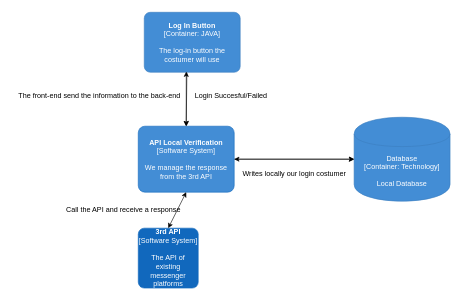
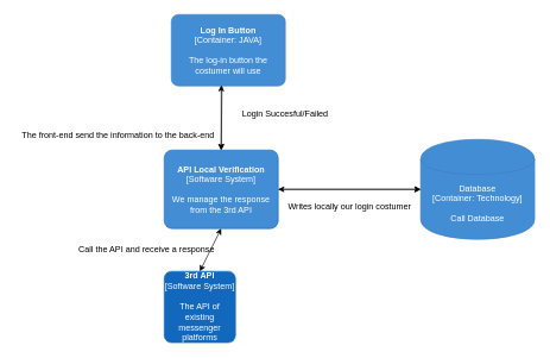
  <mxCell id="0" />
  <mxCell id="1" parent="0" />
  <mxCell id="2" value="&lt;b&gt;Log In Button &lt;/b&gt;&lt;div&gt;[Container: JAVA]&lt;/div&gt;&lt;br&gt;&lt;div&gt;The log-in button the costumer will use&lt;/div&gt;" style="rounded=1;whiteSpace=wrap;html=1;labelBackgroundColor=none;fillColor=#438DD5;fontColor=#ffffff;align=center;arcSize=10;strokeColor=#3C7FC0;metaEdit=1;metaData={&quot;c4Type&quot;:{&quot;editable&quot;:false}};points=[[0.25,0,0],[0.5,0,0],[0.75,0,0],[1,0.25,0],[1,0.5,0],[1,0.75,0],[0.75,1,0],[0.5,1,0],[0.25,1,0],[0,0.75,0],[0,0.5,0],[0,0.25,0]];" parent="1" vertex="1"><mxGeometry x="240" y="20" width="160" height="100" as="geometry" /></mxCell>
  <mxCell id="3" value="" style="endArrow=classic;html=1;exitX=0.444;exitY=1.01;exitDx=0;exitDy=0;exitPerimeter=0;entryX=0.5;entryY=0;entryDx=0;entryDy=0;entryPerimeter=0;" parent="1" source="2" target="8" edge="1"><mxGeometry width="50" height="50" relative="1" as="geometry"><mxPoint x="350" y="310" as="sourcePoint" /><mxPoint x="313.04" y="177.93" as="targetPoint" /></mxGeometry></mxCell>
- <mxCell id="4" value="The front-end send the information to the back-end" style="text;html=1;align=center;verticalAlign=middle;resizable=0;points=[];autosize=1;" parent="1" vertex="1"><mxGeometry x="20" y="150" width="290" height="20" as="geometry" /></mxCell>
- <mxCell id="5" value="Database&lt;div&gt;[Container:&amp;nbsp;Technology]&lt;/div&gt;&lt;br&gt;&lt;div&gt;Local Database&lt;/div&gt;" style="shape=cylinder;whiteSpace=wrap;html=1;boundedLbl=1;rounded=0;labelBackgroundColor=none;fillColor=#438DD5;fontSize=12;fontColor=#ffffff;align=center;strokeColor=#3C7FC0;metaEdit=1;points=[[0.5,0,0],[1,0.25,0],[1,0.5,0],[1,0.75,0],[0.5,1,0],[0,0.75,0],[0,0.5,0],[0,0.25,0]];metaData={&quot;c4Type&quot;:{&quot;editable&quot;:false}};" parent="1" vertex="1"><mxGeometry x="590" y="195" width="160" height="140" as="geometry" /></mxCell>
+ <mxCell id="4" value="The front-end send the information to the back-end" style="text;html=1;align=center;verticalAlign=middle;resizable=0;points=[];autosize=1;" parent="1" vertex="1"><mxGeometry x="20" y="180" width="290" height="20" as="geometry" /></mxCell>
+ <mxCell id="5" value="Database&lt;div&gt;[Container:&amp;nbsp;Technology]&lt;/div&gt;&lt;br&gt;&lt;div&gt;Call Database&lt;/div&gt;" style="shape=cylinder;whiteSpace=wrap;html=1;boundedLbl=1;rounded=0;labelBackgroundColor=none;fillColor=#438DD5;fontSize=12;fontColor=#ffffff;align=center;strokeColor=#3C7FC0;metaEdit=1;points=[[0.5,0,0],[1,0.25,0],[1,0.5,0],[1,0.75,0],[0.5,1,0],[0,0.75,0],[0,0.5,0],[0,0.25,0]];metaData={&quot;c4Type&quot;:{&quot;editable&quot;:false}};" parent="1" vertex="1"><mxGeometry x="590" y="195" width="160" height="140" as="geometry" /></mxCell>
  <mxCell id="6" value="&lt;b&gt;3rd API&lt;/b&gt;&lt;div&gt;[Software System]&lt;/div&gt;&lt;br&gt;&lt;div&gt;The API of existing messenger platforms&lt;/div&gt;" style="rounded=1;whiteSpace=wrap;html=1;labelBackgroundColor=none;fillColor=#1168BD;fontColor=#ffffff;align=center;arcSize=10;strokeColor=#1168BD;metaEdit=1;metaData={&quot;c4Type&quot;:{&quot;editable&quot;:false}};points=[[0.25,0,0],[0.5,0,0],[0.75,0,0],[1,0.25,0],[1,0.5,0],[1,0.75,0],[0.75,1,0],[0.5,1,0],[0.25,1,0],[0,0.75,0],[0,0.5,0],[0,0.25,0]];" parent="1" vertex="1"><mxGeometry x="230" y="380" width="100" height="100" as="geometry" /></mxCell>
  <mxCell id="7" value="" style="endArrow=classic;html=1;exitX=1;exitY=0.5;exitDx=0;exitDy=0;entryX=0;entryY=0.5;entryDx=0;entryDy=0;entryPerimeter=0;exitPerimeter=0;" parent="1" source="8" target="5" edge="1"><mxGeometry width="50" height="50" relative="1" as="geometry"><mxPoint x="500" y="295" as="sourcePoint" /><mxPoint x="400" y="260" as="targetPoint" /></mxGeometry></mxCell>
  <mxCell id="8" value="&lt;b&gt;API Local Verification&lt;/b&gt;&lt;div&gt;[Software System]&lt;/div&gt;&lt;br&gt;&lt;div&gt;We manage the response from the 3rd API&lt;/div&gt;" style="rounded=1;whiteSpace=wrap;html=1;labelBackgroundColor=none;fillColor=#438dd5;fontColor=#ffffff;align=center;arcSize=10;strokeColor=#1168BD;metaEdit=1;metaData={&quot;c4Type&quot;:{&quot;editable&quot;:false}};points=[[0.25,0,0],[0.5,0,0],[0.75,0,0],[1,0.25,0],[1,0.5,0],[1,0.75,0],[0.75,1,0],[0.5,1,0],[0.25,1,0],[0,0.75,0],[0,0.5,0],[0,0.25,0]];" parent="1" vertex="1"><mxGeometry x="230" y="210" width="160" height="110.0" as="geometry" /></mxCell>
  <mxCell id="9" value="" style="endArrow=classic;startArrow=classic;html=1;exitX=0.5;exitY=1;exitDx=0;exitDy=0;entryX=0.5;entryY=0;entryDx=0;entryDy=0;entryPerimeter=0;exitPerimeter=0;" parent="1" source="8" target="6" edge="1"><mxGeometry width="50" height="50" relative="1" as="geometry"><mxPoint x="295" y="410" as="sourcePoint" /><mxPoint x="400" y="260" as="targetPoint" /></mxGeometry></mxCell>
  <mxCell id="10" value="" style="endArrow=classic;startArrow=classic;html=1;entryX=1;entryY=0.5;entryDx=0;entryDy=0;entryPerimeter=0;exitX=0;exitY=0.5;exitDx=0;exitDy=0;exitPerimeter=0;" parent="1" source="5" target="8" edge="1"><mxGeometry width="50" height="50" relative="1" as="geometry"><mxPoint x="350" y="310" as="sourcePoint" /><mxPoint x="400" y="260" as="targetPoint" /></mxGeometry></mxCell>
  <mxCell id="11" value="" style="endArrow=classic;startArrow=classic;html=1;exitX=0.5;exitY=0;exitDx=0;exitDy=0;exitPerimeter=0;entryX=0.438;entryY=0.99;entryDx=0;entryDy=0;entryPerimeter=0;" parent="1" source="8" target="2" edge="1"><mxGeometry width="50" height="50" relative="1" as="geometry"><mxPoint x="350" y="310" as="sourcePoint" /><mxPoint x="400" y="260" as="targetPoint" /></mxGeometry></mxCell>
- <mxCell id="12" value="Login Succesful/Failed" style="text;html=1;strokeColor=none;fillColor=none;align=center;verticalAlign=middle;whiteSpace=wrap;rounded=0;" parent="1" vertex="1"><mxGeometry x="320" y="150" width="130" height="20" as="geometry" /></mxCell>
+ <mxCell id="12" value="Login Succesful/Failed" style="text;html=1;strokeColor=none;fillColor=none;align=center;verticalAlign=middle;whiteSpace=wrap;rounded=0;" parent="1" vertex="1"><mxGeometry x="335" y="150" width="130" height="20" as="geometry" /></mxCell>
  <mxCell id="13" value="Call the API and receive a response" style="text;html=1;align=center;verticalAlign=middle;resizable=0;points=[];autosize=1;" parent="1" vertex="1"><mxGeometry x="100" y="340" width="210" height="20" as="geometry" /></mxCell>
  <mxCell id="14" value="Writes locally our login costumer" style="text;html=1;align=center;verticalAlign=middle;resizable=0;points=[];autosize=1;" parent="1" vertex="1"><mxGeometry x="390" y="280" width="200" height="20" as="geometry" /></mxCell>
